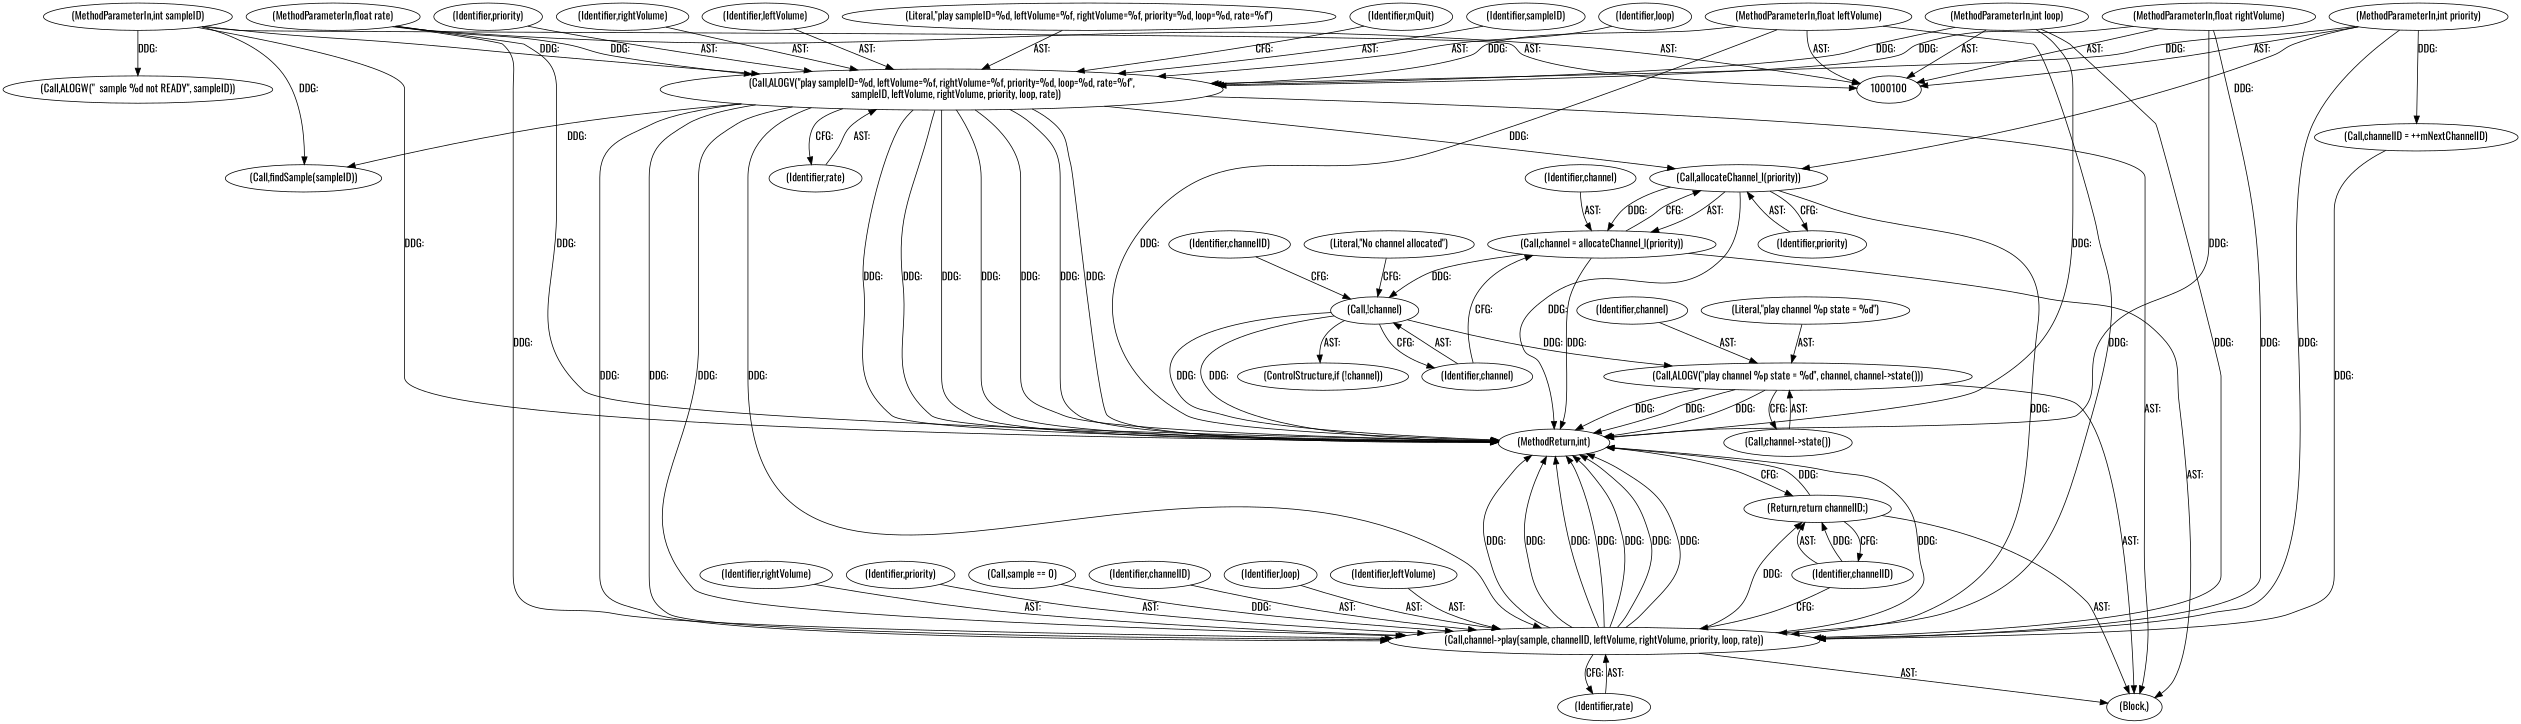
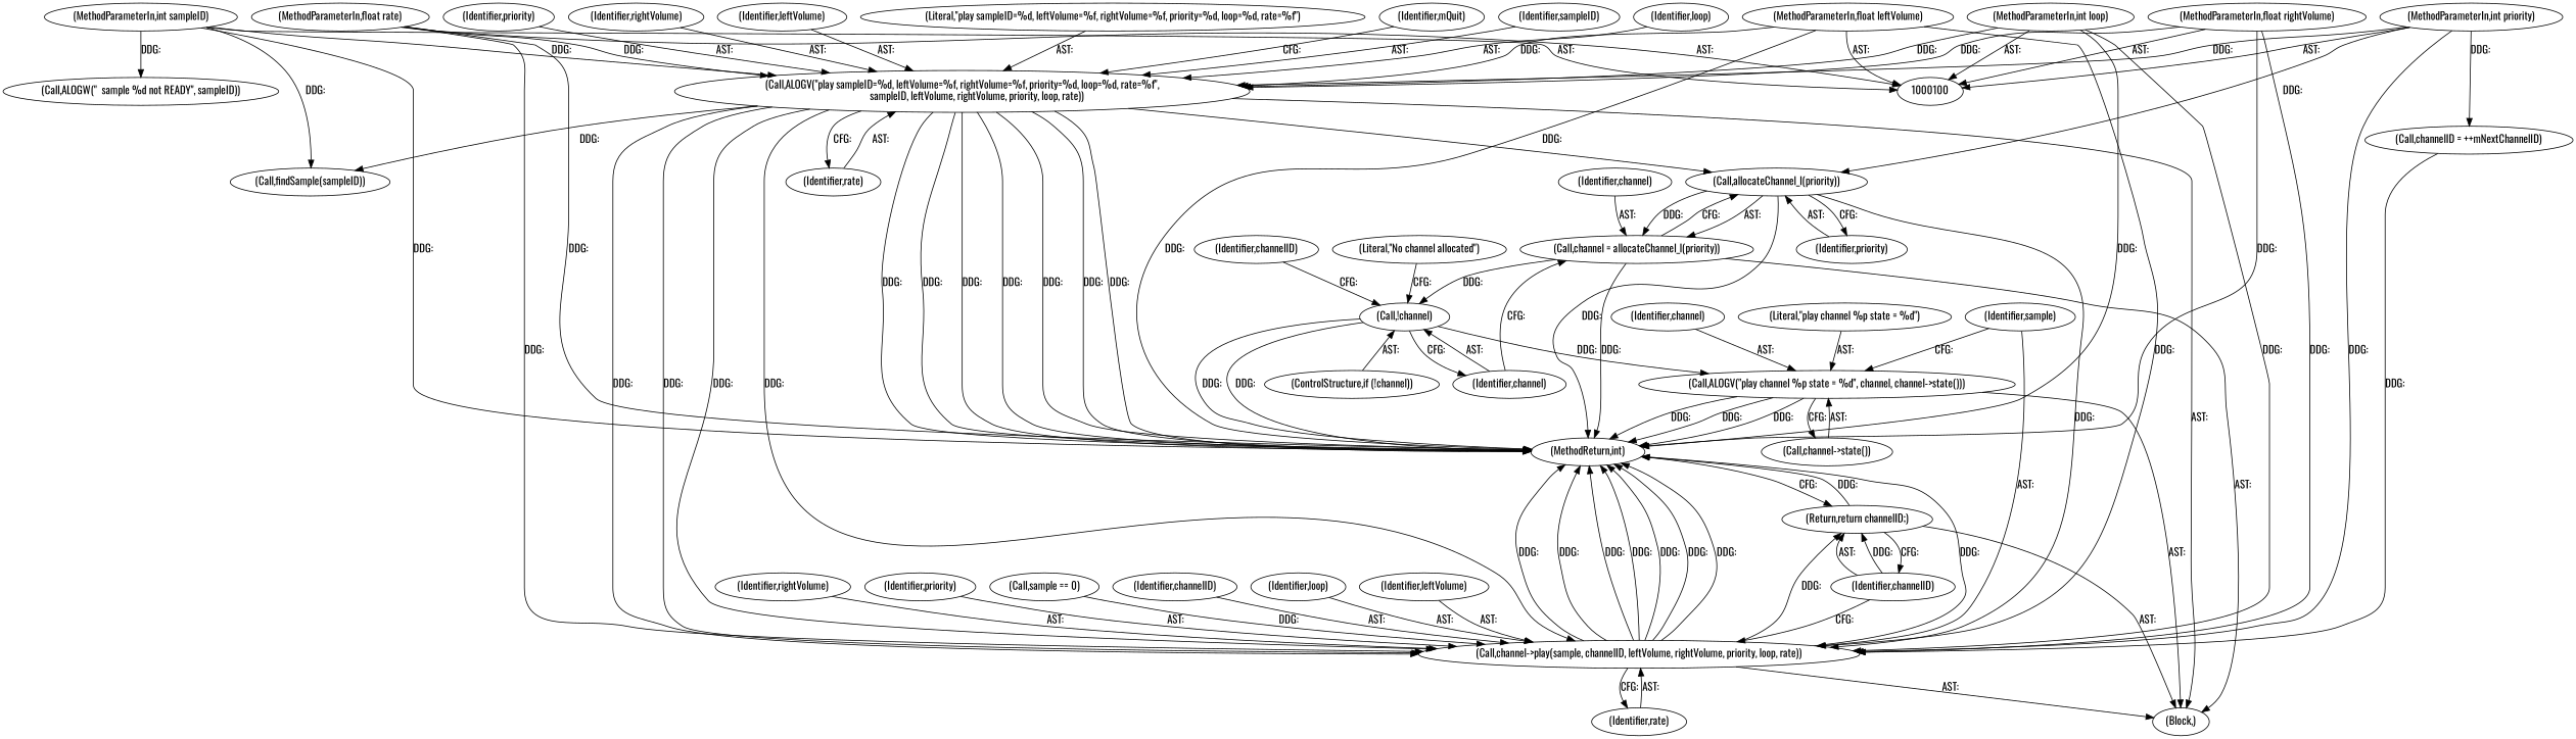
  digraph {
    fontname=Oswald
    node [fontname=Oswald]
    edge [fontname=Oswald]
    n1 [label="(Call,allocateChannel_l(priority))"]
    n2 [label="(Call,channel = allocateChannel_l(priority))"]
    n3 [label="(Call,channel->play(sample, channelID, leftVolume, rightVolume, priority, loop, rate))"]
    n4 [label="(Identifier,priority)"]
    n5 [label="(MethodReturn,int)"]
    n6 [label="(Block,)"]
    n7 [label="(Call,!channel)"]
    n8 [label="(Return,return channelID;)"]
    n9 [label="(Identifier,rate)"]
    n10 [label="(Call,ALOGV(\"play sampleID=%d, leftVolume=%f, rightVolume=%f, priority=%d, loop=%d, rate=%f\",\n             sampleID, leftVolume, rightVolume, priority, loop, rate))"]
    n11 [label="(Identifier,rate)"]
    n12 [label="(Call,findSample(sampleID))"]
    n13 [label="(MethodParameterIn,int sampleID)"]
    n14 [label="(Call,ALOGW(\"  sample %d not READY\", sampleID))"]
    1000100
    n16 [label="(MethodParameterIn,float leftVolume)"]
    n17 [label="(MethodParameterIn,float rightVolume)"]
    n18 [label="(MethodParameterIn,int priority)"]
    n19 [label="(Call,channelID = ++mNextChannelID)"]
    n20 [label="(MethodParameterIn,int loop)"]
    n21 [label="(MethodParameterIn,float rate)"]
    n22 [label="(Call,ALOGV(\"play channel %p state = %d\", channel, channel->state()))"]
    n23 [label="(ControlStructure,if (!channel))"]
    n24 [label="(Identifier,channel)"]
    n25 [label="(Call,channel->state())"]
    n26 [label="(Identifier,channelID)"]
    n27 [label="(Identifier,mQuit)"]
    n28 [label="(Literal,\"No channel allocated\")"]
    n29 [label="(Identifier,sampleID)"]
    n30 [label="(Identifier,channelID)"]
    n31 [label="(Identifier,loop)"]
    n32 [label="(Identifier,priority)"]
    n33 [label="(Identifier,channel)"]
    n34 [label="(Identifier,rightVolume)"]
    n35 [label="(Identifier,channel)"]
    n36 [label="(Identifier,rightVolume)"]
    n37 [label="(Identifier,priority)"]
    n38 [label="(Call,sample == 0)"]
    n39 [label="(Literal,\"play channel %p state = %d\")"]
    n40 [label="(Identifier,leftVolume)"]
    n41 [label="(Literal,\"play sampleID=%d, leftVolume=%f, rightVolume=%f, priority=%d, loop=%d, rate=%f\")"]
    n42 [label="(Identifier,channelID)"]
+   n43 [label="(Identifier,sample)"]
    n44 [label="(Identifier,loop)"]
    n45 [label="(Identifier,leftVolume)"]
    n1 -> n2 [label="AST: "]
    n1 -> n2 [label="DDG: "]
    n1 -> n3 [label="DDG: "]
    n1 -> n4 [label="CFG: "]
    n1 -> n5 [label="DDG: "]
    n2 -> n1 [label="CFG: "]
    n2 -> n5 [label="DDG: "]
    n2 -> n6 [label="AST: "]
    n2 -> n7 [label="DDG: "]
    n3 -> n5 [label="DDG: "]
    n3 -> n5 [label="DDG: "]
    n3 -> n5 [label="DDG: "]
    n3 -> n5 [label="DDG: "]
    n3 -> n5 [label="DDG: "]
    n3 -> n5 [label="DDG: "]
    n3 -> n5 [label="DDG: "]
    n3 -> n5 [label="DDG: "]
    n3 -> n6 [label="AST: "]
    n3 -> n8 [label="DDG: "]
    n3 -> n9 [label="CFG: "]
    n4 -> n1 [label="AST: "]
    n5 -> n8 [label="CFG: "]
    n7 -> n5 [label="DDG: "]
    n7 -> n5 [label="DDG: "]
    n7 -> n22 [label="DDG: "]
-   n7 -> n23 [label="AST: "]
+   n23 -> n7 [label="AST: "]
    n7 -> n24 [label="CFG: "]
    n8 -> n5 [label="DDG: "]
    n8 -> n6 [label="AST: "]
    n8 -> n26 [label="CFG: "]
    n9 -> n3 [label="AST: "]
    n10 -> n1 [label="DDG: "]
    n10 -> n3 [label="DDG: "]
    n10 -> n3 [label="DDG: "]
    n10 -> n3 [label="DDG: "]
    n10 -> n3 [label="DDG: "]
    n10 -> n5 [label="DDG: "]
    n10 -> n5 [label="DDG: "]
    n10 -> n5 [label="DDG: "]
    n10 -> n5 [label="DDG: "]
    n10 -> n5 [label="DDG: "]
    n10 -> n5 [label="DDG: "]
    n10 -> n5 [label="DDG: "]
    n10 -> n6 [label="AST: "]
    n10 -> n11 [label="CFG: "]
    n10 -> n12 [label="DDG: "]
    n11 -> n10 [label="AST: "]
    n13 -> n5 [label="DDG: "]
    n13 -> n10 [label="DDG: "]
    n13 -> n12 [label="DDG: "]
    n13 -> n14 [label="DDG: "]
    n13 -> 1000100 [label="AST: "]
    n16 -> n3 [label="DDG: "]
    n16 -> n5 [label="DDG: "]
    n16 -> n10 [label="DDG: "]
    n16 -> 1000100 [label="AST: "]
    n17 -> n3 [label="DDG: "]
    n17 -> n5 [label="DDG: "]
    n17 -> n10 [label="DDG: "]
    n17 -> 1000100 [label="AST: "]
    n18 -> n1 [label="DDG: "]
    n18 -> n3 [label="DDG: "]
    n18 -> n10 [label="DDG: "]
    n18 -> 1000100 [label="AST: "]
    n18 -> n19 [label="DDG: "]
    n19 -> n3 [label="DDG: "]
    n20 -> n3 [label="DDG: "]
    n20 -> n5 [label="DDG: "]
    n20 -> n10 [label="DDG: "]
    n20 -> 1000100 [label="AST: "]
    n21 -> n3 [label="DDG: "]
    n21 -> n5 [label="DDG: "]
    n21 -> n10 [label="DDG: "]
    n21 -> 1000100 [label="AST: "]
    n22 -> n5 [label="DDG: "]
    n22 -> n5 [label="DDG: "]
    n22 -> n5 [label="DDG: "]
    n22 -> n6 [label="AST: "]
    n22 -> n25 [label="CFG: "]
    n24 -> n2 [label="CFG: "]
    n24 -> n7 [label="AST: "]
    n25 -> n22 [label="AST: "]
    n26 -> n3 [label="CFG: "]
    n26 -> n8 [label="AST: "]
    n26 -> n8 [label="DDG: "]
    n27 -> n10 [label="CFG: "]
    n28 -> n7 [label="CFG: "]
    n29 -> n10 [label="AST: "]
    n30 -> n7 [label="CFG: "]
    n31 -> n10 [label="AST: "]
    n32 -> n10 [label="AST: "]
    n33 -> n2 [label="AST: "]
    n34 -> n10 [label="AST: "]
    n35 -> n22 [label="AST: "]
    n36 -> n3 [label="AST: "]
    n37 -> n3 [label="AST: "]
    n38 -> n3 [label="DDG: "]
    n39 -> n22 [label="AST: "]
    n40 -> n10 [label="AST: "]
    n41 -> n10 [label="AST: "]
    n42 -> n3 [label="AST: "]
+   n43 -> n3 [label="AST: "]
+   n43 -> n22 [label="CFG: "]
    n44 -> n3 [label="AST: "]
    n45 -> n3 [label="AST: "]
  }
